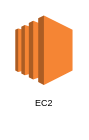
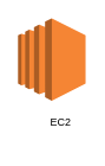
  <mxCell id="0" />
  <mxCell id="1" parent="0" />
  <mxCell id="2" value="" style="outlineConnect=0;dashed=0;verticalLabelPosition=bottom;verticalAlign=top;align=center;html=1;shape=mxgraph.aws3.ec2;fillColor=#F58534;gradientColor=none;" parent="1" vertex="1"><mxGeometry x="20" y="20" width="76.5" height="93" as="geometry" /></mxCell>
- <mxCell id="3" value="&lt;div&gt;EC2&lt;/div&gt;&lt;div&gt;&lt;br&gt;&lt;/div&gt;" style="text;html=1;align=center;verticalAlign=middle;resizable=0;points=[];autosize=1;strokeColor=none;fillColor=none;" vertex="1" parent="1"><mxGeometry x="33.25" y="125" width="50" height="40" as="geometry" /></mxCell>
+ <mxCell id="3" value="&lt;div&gt;EC2&lt;/div&gt;&lt;div&gt;&lt;br&gt;&lt;/div&gt;" style="text;html=1;align=center;verticalAlign=middle;resizable=0;points=[];autosize=1;strokeColor=none;fillColor=none;" vertex="1" parent="1"><mxGeometry x="43.25" y="125" width="50" height="40" as="geometry" /></mxCell>
